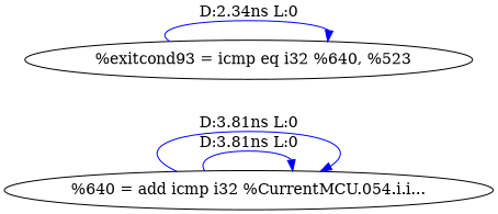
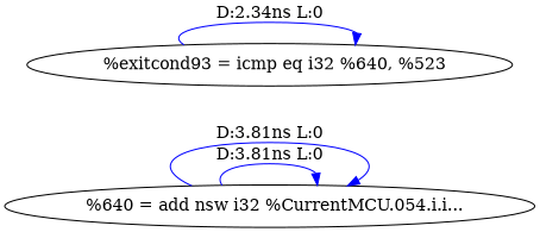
  digraph {
    rankdir=LR
    fontname="DejaVu Serif"
    node [fontname="DejaVu Serif"]
    edge [color=blue fontname="DejaVu Serif"]
-   n1 [label="%640 = add icmp i32 %CurrentMCU.054.i.i..."]
+   n1 [label="  %640 = add nsw i32 %CurrentMCU.054.i.i..."]
    n2 [label="  %exitcond93 = icmp eq i32 %640, %523"]
    n1 -> n1 [label="D:3.81ns L:0"]
    n1 -> n1 [label="D:3.81ns L:0"]
    n2 -> n2 [label="D:2.34ns L:0"]
  }
